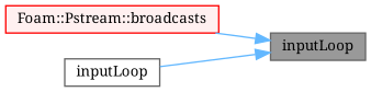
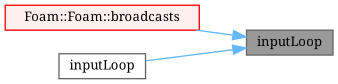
  digraph {
    rankdir=RL
    fontname="Noto Serif"
    node [fontname="Noto Serif" fontsize=10 shape=box style=filled]
    edge [color=steelblue1 dir=back fontname="Noto Serif" fontsize=10 labelfontname=Helvetica labelfontsize=10 style=solid]
    n1 [color=gray40 fillcolor=grey60 fontcolor=black height=0.2 label=inputLoop width=0.4]
-   n2 [color=red fillcolor="#FFF0F0" height=0.2 label="Foam::Pstream::broadcasts" width=0.4]
+   n2 [color=red fillcolor="#FFF0F0" height=0.2 label="Foam::Foam::broadcasts" width=0.4]
    n3 [color=grey40 fillcolor=white height=0.2 label=inputLoop width=0.4]
    n1 -> n2
    n1 -> n3
  }
